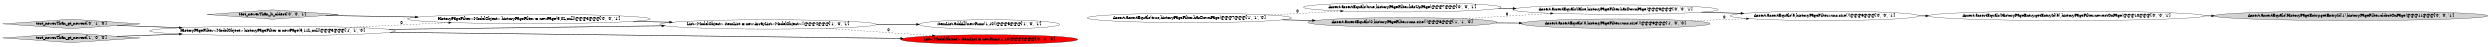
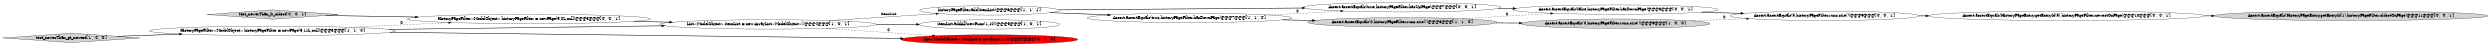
  digraph {
    rankdir=LR
    node [fillcolor=white shape=ellipse style=filled]
    edge [style=bold]
    n1 [label="Assert.assertEquals(HistoryPageEntry.getEntryId(5),historyPageFilter.newestOnPage)@@@10@@@['0', '0', '1']"]
    n2 [fillcolor=lightgray label="Assert.assertEquals(HistoryPageEntry.getEntryId(1),historyPageFilter.oldestOnPage)@@@11@@@['0', '0', '1']"]
    n3 [label="HistoryPageFilter<ModelObject> historyPageFilter = newPage(5,0L,null)@@@3@@@['0', '0', '1']"]
    n4 [label="List<ModelObject> itemList = new ArrayList<ModelObject>()@@@4@@@['1', '0', '1']"]
+   n5 [label="historyPageFilter.add(itemList)@@@6@@@['1', '1', '1']"]
    n6 [label="itemList.addAll(newRuns(1,10))@@@5@@@['1', '0', '1']"]
    n7 [fillcolor=red label="List<ModelObject> itemList = newRuns(1,10)@@@4@@@['0', '1', '0']"]
    n8 [label="Assert.assertEquals(true,historyPageFilter.hasUpPage)@@@7@@@['0', '0', '1']"]
    n9 [label="Assert.assertEquals(false,historyPageFilter.hasDownPage)@@@8@@@['0', '0', '1']"]
    n10 [label="Assert.assertEquals(5,historyPageFilter.runs.size())@@@9@@@['0', '0', '1']"]
    n11 [label="Assert.assertEquals(true,historyPageFilter.hasDownPage)@@@7@@@['1', '1', '0']"]
    n12 [fillcolor=lightgray label="Assert.assertEquals(0,historyPageFilter.runs.size())@@@8@@@['1', '1', '0']"]
    n13 [fillcolor=lightgray label="Assert.assertEquals(0,historyPageFilter.runs.size())@@@9@@@['1', '0', '0']"]
    n14 [label="HistoryPageFilter<ModelObject> historyPageFilter = newPage(5,11L,null)@@@3@@@['1', '1', '0']"]
    n15 [fillcolor=lightgray label="test_newerThan_lt_oldest['0', '0', '1']" shape=diamond]
-   n16 [fillcolor=lightgray label="test_newerThan_gt_newest['0', '1', '0']" shape=diamond]
    n17 [fillcolor=lightgray label="test_newerThan_gt_newest['1', '0', '0']" shape=diamond]
    n1 -> n2
    n3 -> n4
+   n4 -> n5 [label=itemList style=solid]
    n4 -> n6
    n4 -> n7 [label=0 style=dashed]
+   n5 -> n8
+   n5 -> n11
    n8 -> n9
    n9 -> n10
    n10 -> n1
    n11 -> n8 [label=0 style=dashed]
    n11 -> n12
    n12 -> n9 [label=0 style=dashed]
    n12 -> n13
    n13 -> n10 [label=0 style=dashed]
    n14 -> n3 [label=0 style=dashed]
    n14 -> n4
    n14 -> n7
    n15 -> n3
-   n16 -> n14
    n17 -> n14
  }
